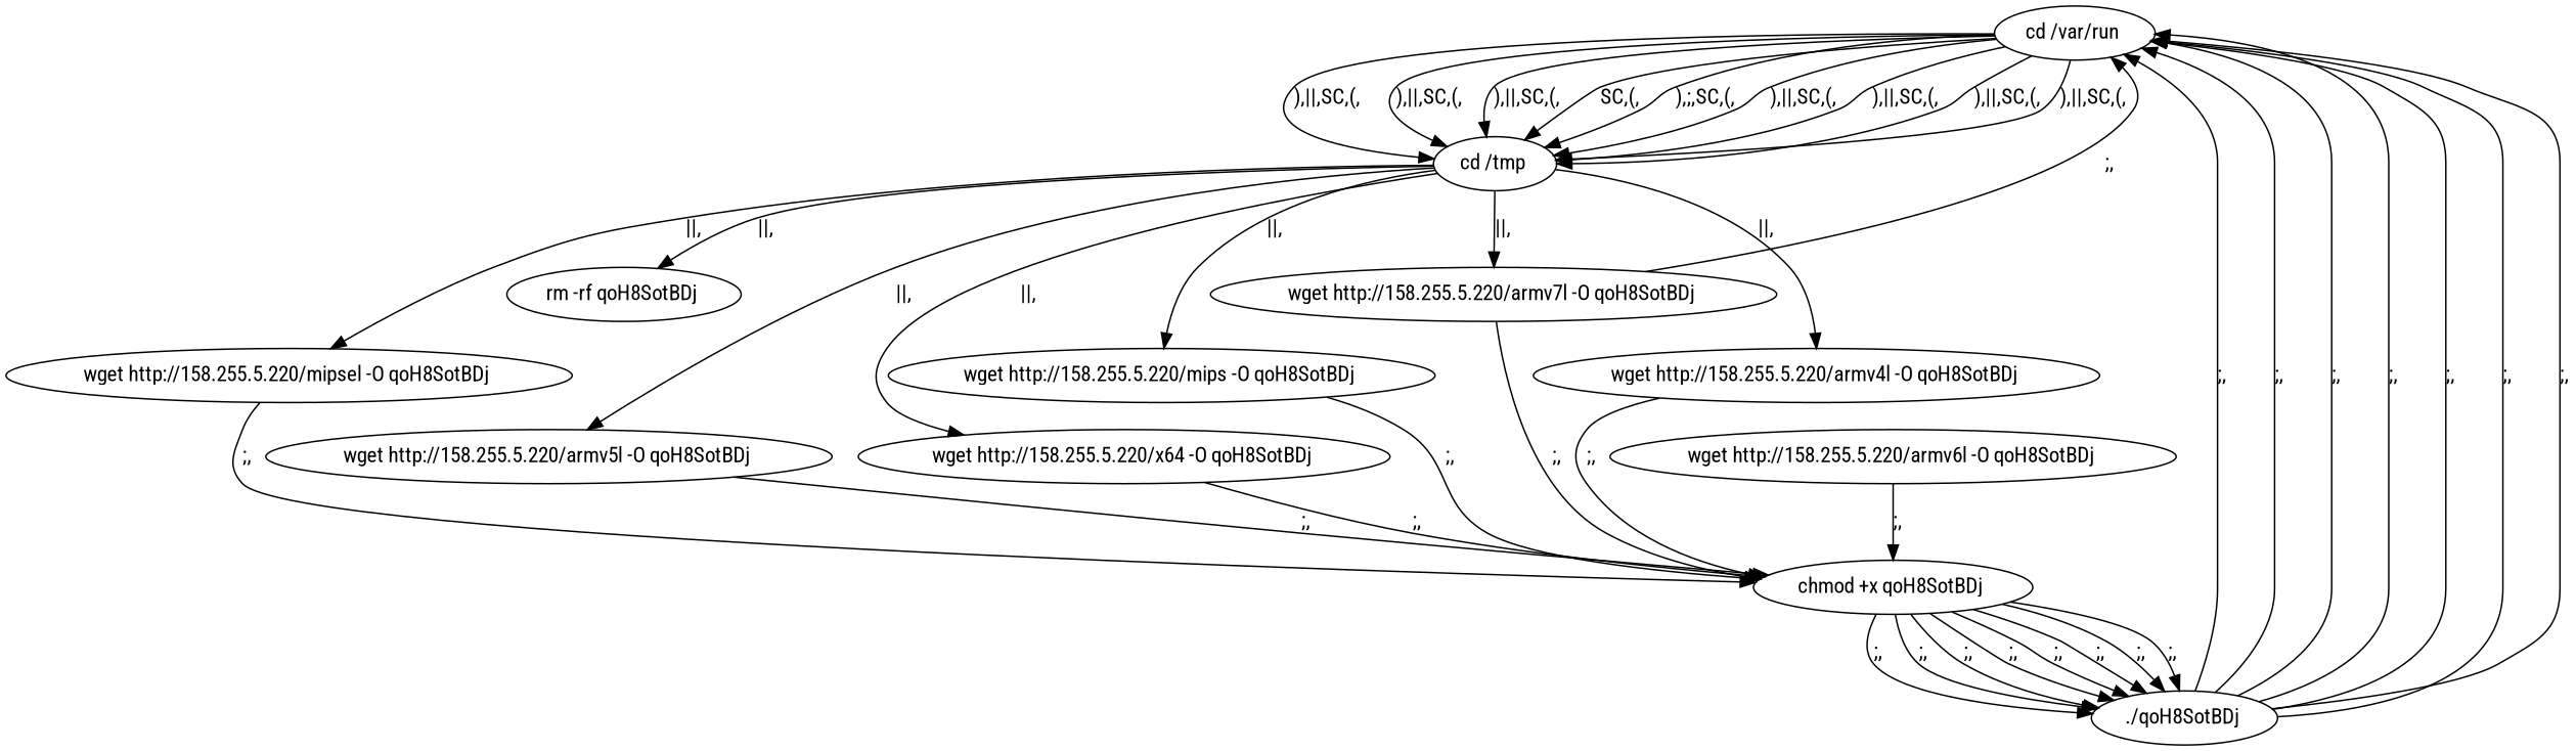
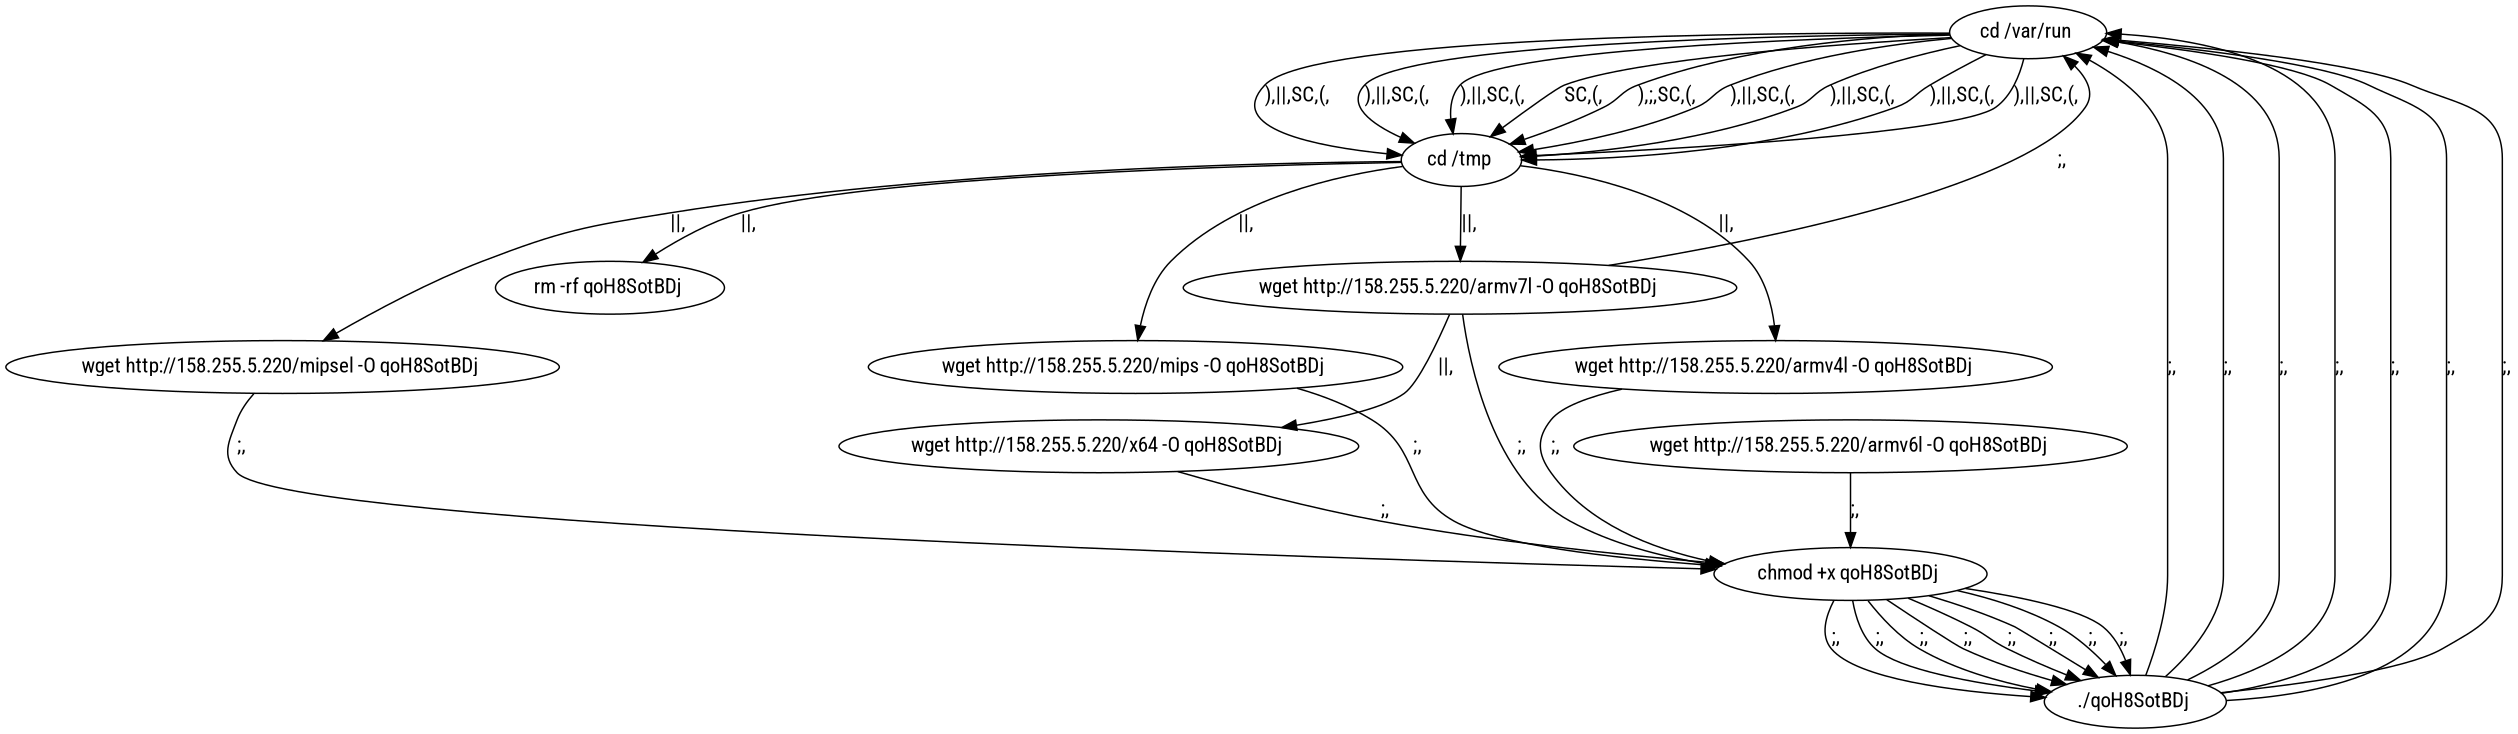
  digraph {
    fontname="Roboto Condensed"
    node [fontname="Roboto Condensed"]
    edge [fontname="Roboto Condensed"]
    n1 [label="cd /var/run "]
    n2 [label="cd /tmp "]
    n3 [label="rm -rf qoH8SotBDj "]
    n4 [label="wget http://158.255.5.220/mips -O qoH8SotBDj "]
    n5 [label="wget http://158.255.5.220/armv4l -O qoH8SotBDj "]
    n6 [label="wget http://158.255.5.220/mipsel -O qoH8SotBDj "]
    n7 [label="wget http://158.255.5.220/armv7l -O qoH8SotBDj "]
-   n8 [label="wget http://158.255.5.220/armv5l -O qoH8SotBDj "]
    n9 [label="wget http://158.255.5.220/x64 -O qoH8SotBDj "]
    n10 [label="chmod +x qoH8SotBDj "]
    n11 [label="wget http://158.255.5.220/armv6l -O qoH8SotBDj "]
    n12 [label="./qoH8SotBDj "]
    n1 -> n2 [label="SC,(,"]
    n1 -> n2 [label="),;,SC,(,"]
    n1 -> n2 [label="),||,SC,(,"]
    n1 -> n2 [label="),||,SC,(,"]
    n1 -> n2 [label="),||,SC,(,"]
    n1 -> n2 [label="),||,SC,(,"]
    n1 -> n2 [label="),||,SC,(,"]
    n1 -> n2 [label="),||,SC,(,"]
    n1 -> n2 [label="),||,SC,(,"]
    n2 -> n3 [label="||,"]
    n2 -> n4 [label="||,"]
    n2 -> n5 [label="||,"]
    n2 -> n6 [label="||,"]
    n2 -> n7 [label="||,"]
-   n2 -> n8 [label="||,"]
-   n2 -> n9 [label="||,"]
+   n7 -> n9 [label="||,"]
    n4 -> n10 [label=";,"]
    n5 -> n10 [label=";,"]
    n6 -> n10 [label=";,"]
    n7 -> n1 [label=";,"]
    n7 -> n10 [label=";,"]
-   n8 -> n10 [label=";,"]
    n9 -> n10 [label=";,"]
    n10 -> n12 [label=";,"]
    n10 -> n12 [label=";,"]
    n10 -> n12 [label=";,"]
    n10 -> n12 [label=";,"]
    n10 -> n12 [label=";,"]
    n10 -> n12 [label=";,"]
    n10 -> n12 [label=";,"]
    n10 -> n12 [label=";,"]
    n11 -> n10 [label=";,"]
    n12 -> n1 [label=";,"]
    n12 -> n1 [label=";,"]
    n12 -> n1 [label=";,"]
    n12 -> n1 [label=";,"]
    n12 -> n1 [label=";,"]
    n12 -> n1 [label=";,"]
    n12 -> n1 [label=";,"]
  }
